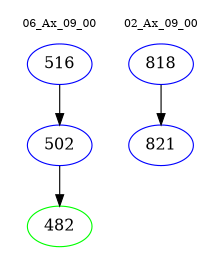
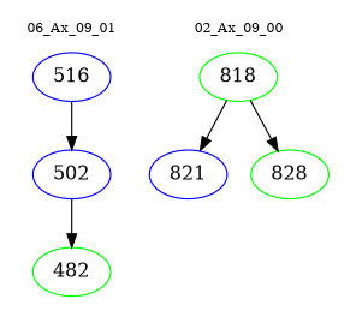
  digraph {
    node [color=blue]
    edge [color=black]
    n1 [label=502]
    n2 [color=green label=482]
    n3 [label=516]
-   n4 [label=818]
+   n4 [color=green label=818]
    n5 [label=821]
+   n6 [color=green label=828]
    subgraph cluster_1 {
      color=white
      fontsize=10
-     label="06_Ax_09_00"
+     label="06_Ax_09_01"
      n1
      n2
      n3
    }
    subgraph cluster_2 {
      color=white
      fontsize=10
      label="02_Ax_09_00"
      n4
      n5
+     n6
    }
    n1 -> n2
    n3 -> n1
    n4 -> n5
+   n4 -> n6
  }
